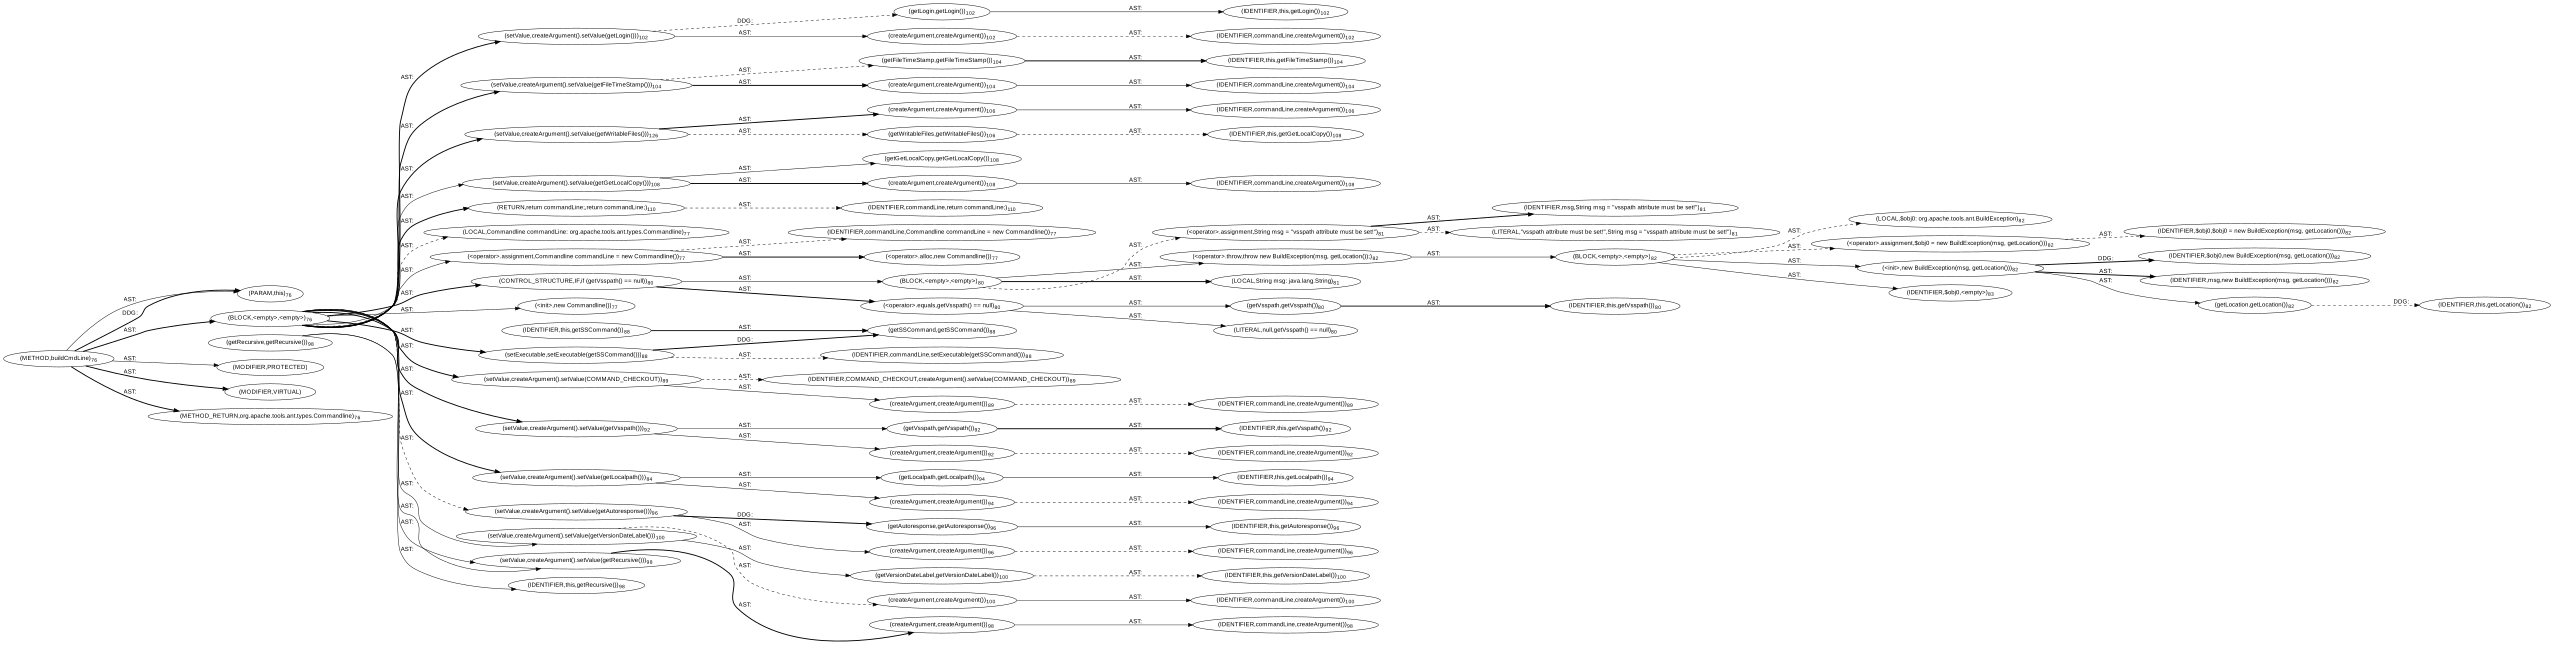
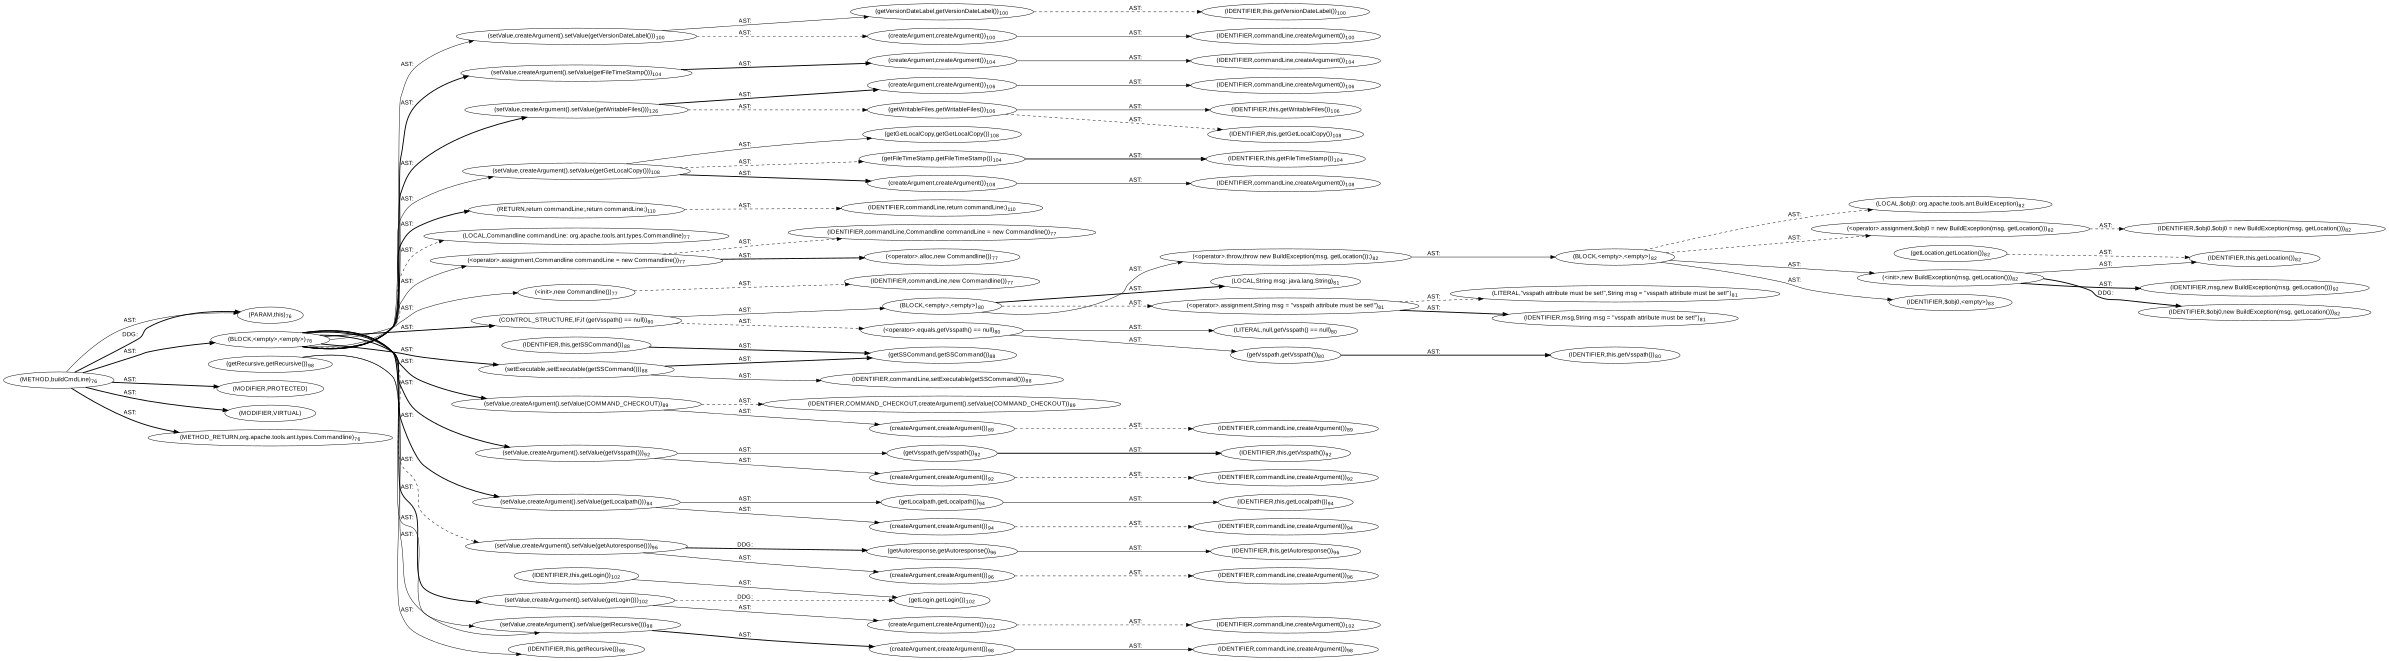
  digraph {
    fontname="Liberation Sans"
    rankdir=LR
    node [fontname="Liberation Sans"]
    edge [fontname="Liberation Sans" style=solid]
    n1 [label=<(METHOD,buildCmdLine)<SUB>76</SUB>>]
    n2 [label=<(PARAM,this)<SUB>76</SUB>>]
    n3 [label=<(BLOCK,&lt;empty&gt;,&lt;empty&gt;)<SUB>76</SUB>>]
    n4 [label=<(MODIFIER,PROTECTED)>]
    n5 [label=<(MODIFIER,VIRTUAL)>]
    n6 [label=<(METHOD_RETURN,org.apache.tools.ant.types.Commandline)<SUB>76</SUB>>]
    n7 [label=<(LOCAL,Commandline commandLine: org.apache.tools.ant.types.Commandline)<SUB>77</SUB>>]
    n8 [label=<(&lt;operator&gt;.assignment,Commandline commandLine = new Commandline())<SUB>77</SUB>>]
    n9 [label=<(&lt;init&gt;,new Commandline())<SUB>77</SUB>>]
    n10 [label=<(CONTROL_STRUCTURE,IF,if (getVsspath() == null))<SUB>80</SUB>>]
    n11 [label=<(setExecutable,setExecutable(getSSCommand()))<SUB>88</SUB>>]
    n12 [label=<(setValue,createArgument().setValue(COMMAND_CHECKOUT))<SUB>89</SUB>>]
    n13 [label=<(setValue,createArgument().setValue(getVsspath()))<SUB>92</SUB>>]
    n14 [label=<(setValue,createArgument().setValue(getLocalpath()))<SUB>84</SUB>>]
    n15 [label=<(setValue,createArgument().setValue(getAutoresponse()))<SUB>96</SUB>>]
    n16 [label=<(setValue,createArgument().setValue(getRecursive()))<SUB>98</SUB>>]
    n17 [label=<(setValue,createArgument().setValue(getVersionDateLabel()))<SUB>100</SUB>>]
    n18 [label=<(setValue,createArgument().setValue(getLogin()))<SUB>102</SUB>>]
    n19 [label=<(setValue,createArgument().setValue(getFileTimeStamp()))<SUB>104</SUB>>]
    n20 [label=<(setValue,createArgument().setValue(getWritableFiles()))<SUB>126</SUB>>]
    n21 [label=<(setValue,createArgument().setValue(getGetLocalCopy()))<SUB>108</SUB>>]
    n22 [label=<(RETURN,return commandLine;,return commandLine;)<SUB>110</SUB>>]
    n23 [label=<(IDENTIFIER,commandLine,Commandline commandLine = new Commandline())<SUB>77</SUB>>]
    n24 [label=<(&lt;operator&gt;.alloc,new Commandline())<SUB>77</SUB>>]
+   n25 [label=<(IDENTIFIER,commandLine,new Commandline())<SUB>77</SUB>>]
    n26 [label=<(&lt;operator&gt;.equals,getVsspath() == null)<SUB>80</SUB>>]
    n27 [label=<(BLOCK,&lt;empty&gt;,&lt;empty&gt;)<SUB>80</SUB>>]
    n28 [label=<(IDENTIFIER,commandLine,setExecutable(getSSCommand()))<SUB>88</SUB>>]
    n29 [label=<(getSSCommand,getSSCommand())<SUB>88</SUB>>]
    n30 [label=<(createArgument,createArgument())<SUB>89</SUB>>]
    n31 [label=<(IDENTIFIER,COMMAND_CHECKOUT,createArgument().setValue(COMMAND_CHECKOUT))<SUB>89</SUB>>]
    n32 [label=<(createArgument,createArgument())<SUB>92</SUB>>]
    n33 [label=<(getVsspath,getVsspath())<SUB>92</SUB>>]
    n34 [label=<(createArgument,createArgument())<SUB>94</SUB>>]
    n35 [label=<(getLocalpath,getLocalpath())<SUB>94</SUB>>]
    n36 [label=<(createArgument,createArgument())<SUB>96</SUB>>]
    n37 [label=<(getAutoresponse,getAutoresponse())<SUB>96</SUB>>]
    n38 [label=<(createArgument,createArgument())<SUB>98</SUB>>]
    n39 [label=<(createArgument,createArgument())<SUB>100</SUB>>]
    n40 [label=<(getVersionDateLabel,getVersionDateLabel())<SUB>100</SUB>>]
    n41 [label=<(createArgument,createArgument())<SUB>102</SUB>>]
    n42 [label=<(getLogin,getLogin())<SUB>102</SUB>>]
    n43 [label=<(createArgument,createArgument())<SUB>104</SUB>>]
    n44 [label=<(getFileTimeStamp,getFileTimeStamp())<SUB>104</SUB>>]
    n45 [label=<(createArgument,createArgument())<SUB>106</SUB>>]
    n46 [label=<(getWritableFiles,getWritableFiles())<SUB>106</SUB>>]
    n47 [label=<(createArgument,createArgument())<SUB>108</SUB>>]
    n48 [label=<(getGetLocalCopy,getGetLocalCopy())<SUB>108</SUB>>]
    n49 [label=<(IDENTIFIER,commandLine,return commandLine;)<SUB>110</SUB>>]
    n50 [label=<(getVsspath,getVsspath())<SUB>80</SUB>>]
    n51 [label=<(LITERAL,null,getVsspath() == null)<SUB>80</SUB>>]
    n52 [label=<(LOCAL,String msg: java.lang.String)<SUB>81</SUB>>]
    n53 [label=<(&lt;operator&gt;.assignment,String msg = &quot;vsspath attribute must be set!&quot;)<SUB>81</SUB>>]
    n54 [label=<(&lt;operator&gt;.throw,throw new BuildException(msg, getLocation());)<SUB>82</SUB>>]
    n55 [label=<(IDENTIFIER,this,getVsspath())<SUB>80</SUB>>]
    n56 [label=<(IDENTIFIER,msg,String msg = &quot;vsspath attribute must be set!&quot;)<SUB>81</SUB>>]
    n57 [label=<(LITERAL,&quot;vsspath attribute must be set!&quot;,String msg = &quot;vsspath attribute must be set!&quot;)<SUB>81</SUB>>]
    n58 [label=<(BLOCK,&lt;empty&gt;,&lt;empty&gt;)<SUB>82</SUB>>]
    n59 [label=<(LOCAL,$obj0: org.apache.tools.ant.BuildException)<SUB>82</SUB>>]
    n60 [label=<(&lt;operator&gt;.assignment,$obj0 = new BuildException(msg, getLocation()))<SUB>82</SUB>>]
    n61 [label=<(&lt;init&gt;,new BuildException(msg, getLocation()))<SUB>82</SUB>>]
    n62 [label=<(IDENTIFIER,$obj0,&lt;empty&gt;)<SUB>83</SUB>>]
    n63 [label=<(IDENTIFIER,$obj0,$obj0 = new BuildException(msg, getLocation()))<SUB>82</SUB>>]
    n64 [label=<(IDENTIFIER,$obj0,new BuildException(msg, getLocation()))<SUB>82</SUB>>]
-   n65 [label=<(IDENTIFIER,msg,new BuildException(msg, getLocation()))<SUB>82</SUB>>]
+   n65 [label=<(IDENTIFIER,msg,new BuildException(msg, getLocation()))<SUB>92</SUB>>]
    n66 [label=<(getLocation,getLocation())<SUB>82</SUB>>]
    n67 [label=<(IDENTIFIER,this,getLocation())<SUB>82</SUB>>]
    n68 [label=<(IDENTIFIER,this,getSSCommand())<SUB>88</SUB>>]
    n69 [label=<(IDENTIFIER,commandLine,createArgument())<SUB>89</SUB>>]
    n70 [label=<(IDENTIFIER,commandLine,createArgument())<SUB>92</SUB>>]
    n71 [label=<(IDENTIFIER,this,getVsspath())<SUB>92</SUB>>]
    n72 [label=<(IDENTIFIER,commandLine,createArgument())<SUB>94</SUB>>]
    n73 [label=<(IDENTIFIER,this,getLocalpath())<SUB>94</SUB>>]
    n74 [label=<(IDENTIFIER,commandLine,createArgument())<SUB>96</SUB>>]
    n75 [label=<(IDENTIFIER,this,getAutoresponse())<SUB>96</SUB>>]
    n76 [label=<(IDENTIFIER,commandLine,createArgument())<SUB>98</SUB>>]
    n77 [label=<(getRecursive,getRecursive())<SUB>98</SUB>>]
    n78 [label=<(IDENTIFIER,this,getRecursive())<SUB>98</SUB>>]
    n79 [label=<(IDENTIFIER,commandLine,createArgument())<SUB>100</SUB>>]
    n80 [label=<(IDENTIFIER,this,getVersionDateLabel())<SUB>100</SUB>>]
    n81 [label=<(IDENTIFIER,commandLine,createArgument())<SUB>102</SUB>>]
    n82 [label=<(IDENTIFIER,this,getLogin())<SUB>102</SUB>>]
    n83 [label=<(IDENTIFIER,commandLine,createArgument())<SUB>104</SUB>>]
    n84 [label=<(IDENTIFIER,this,getFileTimeStamp())<SUB>104</SUB>>]
    n85 [label=<(IDENTIFIER,commandLine,createArgument())<SUB>106</SUB>>]
+   n86 [label=<(IDENTIFIER,this,getWritableFiles())<SUB>106</SUB>>]
    n87 [label=<(IDENTIFIER,this,getGetLocalCopy())<SUB>108</SUB>>]
    n88 [label=<(IDENTIFIER,commandLine,createArgument())<SUB>108</SUB>>]
    n1 -> n2 [label="AST: "]
    n1 -> n2 [label="DDG: " style=bold]
    n1 -> n3 [label="AST: " style=bold]
-   n1 -> n4 [label="AST: "]
+   n1 -> n4 [label="AST: " style=bold]
    n1 -> n5 [label="AST: " style=bold]
    n1 -> n6 [label="AST: " style=bold]
    n3 -> n7 [label="AST: " style=dashed]
    n3 -> n8 [label="AST: "]
    n3 -> n9 [label="AST: "]
    n3 -> n10 [label="AST: " style=bold]
    n3 -> n11 [label="AST: " style=bold]
    n3 -> n12 [label="AST: " style=bold]
    n3 -> n13 [label="AST: " style=bold]
    n3 -> n14 [label="AST: " style=bold]
    n3 -> n15 [label="AST: " style=dashed]
    n3 -> n16 [label="AST: "]
    n3 -> n17 [label="AST: "]
    n3 -> n18 [label="AST: " style=bold]
    n3 -> n19 [label="AST: " style=bold]
    n3 -> n20 [label="AST: " style=bold]
    n3 -> n21 [label="AST: "]
    n3 -> n22 [label="AST: " style=bold]
    n8 -> n23 [label="AST: " style=dashed]
    n8 -> n24 [label="AST: " style=bold]
-   n10 -> n26 [label="AST: " style=bold]
+   n9 -> n25 [label="AST: " style=dashed]
+   n10 -> n26 [label="AST: " style=dashed]
    n10 -> n27 [label="AST: "]
-   n11 -> n28 [label="AST: " style=dashed]
-   n11 -> n29 [label="DDG: " style=bold]
+   n11 -> n28 [label="AST: "]
+   n11 -> n29 [label="AST: " style=bold]
    n12 -> n30 [label="AST: "]
    n12 -> n31 [label="AST: " style=dashed]
    n13 -> n32 [label="AST: "]
    n13 -> n33 [label="AST: "]
    n14 -> n34 [label="AST: "]
    n14 -> n35 [label="AST: "]
    n15 -> n36 [label="AST: "]
    n15 -> n37 [label="DDG: " style=bold]
    n16 -> n38 [label="AST: " style=bold]
    n17 -> n39 [label="AST: " style=dashed]
    n17 -> n40 [label="AST: "]
    n18 -> n41 [label="AST: "]
    n18 -> n42 [label="DDG: " style=dashed]
    n19 -> n43 [label="AST: " style=bold]
-   n19 -> n44 [label="AST: " style=dashed]
+   n21 -> n44 [label="AST: " style=dashed]
    n20 -> n45 [label="AST: " style=bold]
    n20 -> n46 [label="AST: " style=dashed]
    n21 -> n47 [label="AST: " style=bold]
    n21 -> n48 [label="AST: "]
    n22 -> n49 [label="AST: " style=dashed]
    n26 -> n50 [label="AST: "]
    n26 -> n51 [label="AST: "]
    n27 -> n52 [label="AST: " style=bold]
    n27 -> n53 [label="AST: " style=dashed]
    n27 -> n54 [label="AST: "]
    n30 -> n69 [label="AST: " style=dashed]
    n32 -> n70 [label="AST: " style=dashed]
    n33 -> n71 [label="AST: " style=bold]
    n34 -> n72 [label="AST: " style=dashed]
    n35 -> n73 [label="AST: "]
    n36 -> n74 [label="AST: " style=dashed]
    n37 -> n75 [label="AST: "]
    n38 -> n76 [label="AST: "]
    n39 -> n79 [label="AST: "]
    n40 -> n80 [label="AST: " style=dashed]
    n41 -> n81 [label="AST: " style=dashed]
-   n42 -> n82 [label="AST: "]
+   n82 -> n42 [label="AST: "]
    n43 -> n83 [label="AST: "]
    n44 -> n84 [label="AST: " style=bold]
    n45 -> n85 [label="AST: "]
+   n46 -> n86 [label="AST: "]
    n46 -> n87 [label="AST: " style=dashed]
    n47 -> n88 [label="AST: "]
    n50 -> n55 [label="AST: " style=bold]
    n53 -> n56 [label="AST: " style=bold]
    n53 -> n57 [label="AST: " style=dashed]
    n54 -> n58 [label="AST: "]
    n58 -> n59 [label="AST: " style=dashed]
    n58 -> n60 [label="AST: " style=dashed]
    n58 -> n61 [label="AST: "]
    n58 -> n62 [label="AST: "]
    n60 -> n63 [label="AST: " style=dashed]
    n61 -> n64 [label="DDG: " style=bold]
    n61 -> n65 [label="AST: " style=bold]
-   n61 -> n66 [label="AST: "]
-   n66 -> n67 [label="DDG: " style=dashed]
+   n61 -> n67 [label="AST: "]
+   n66 -> n67 [label="AST: " style=dashed]
    n68 -> n29 [label="AST: " style=bold]
    n77 -> n16 [label="AST: "]
    n77 -> n78 [label="AST: "]
  }
